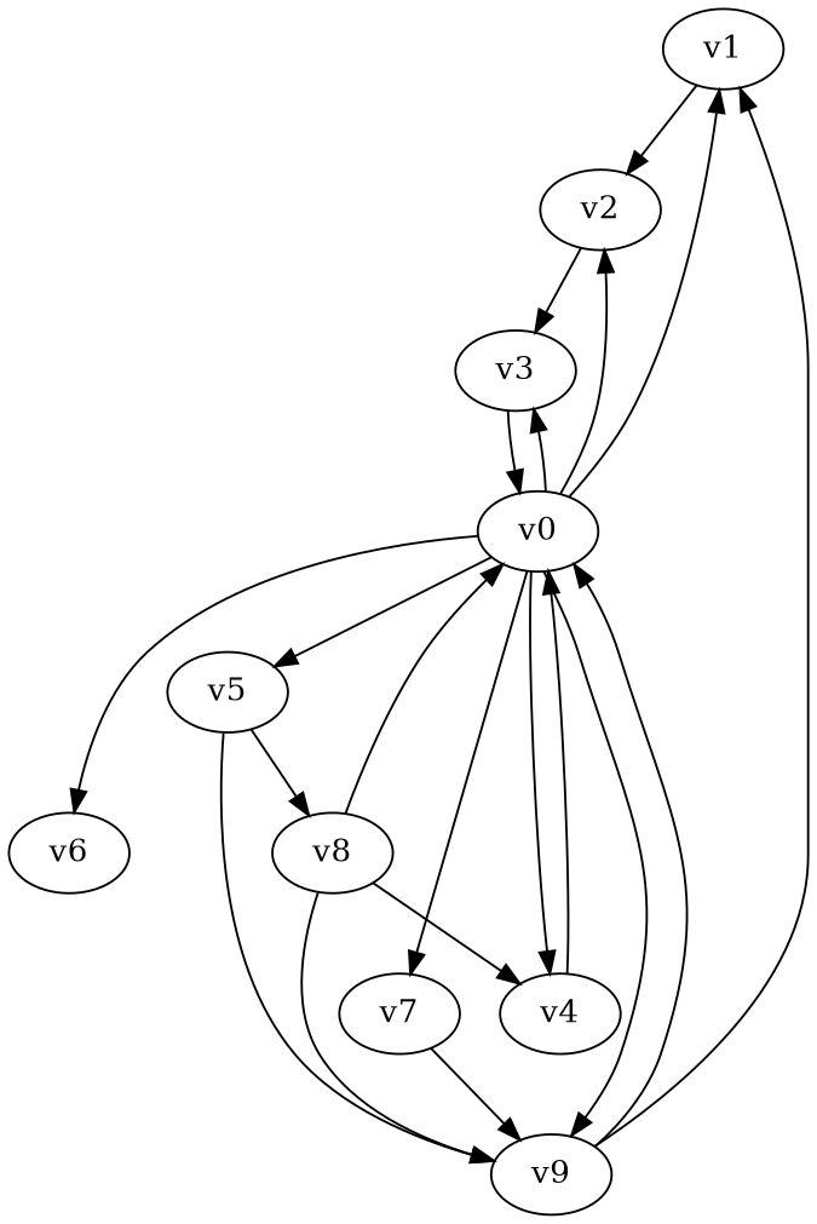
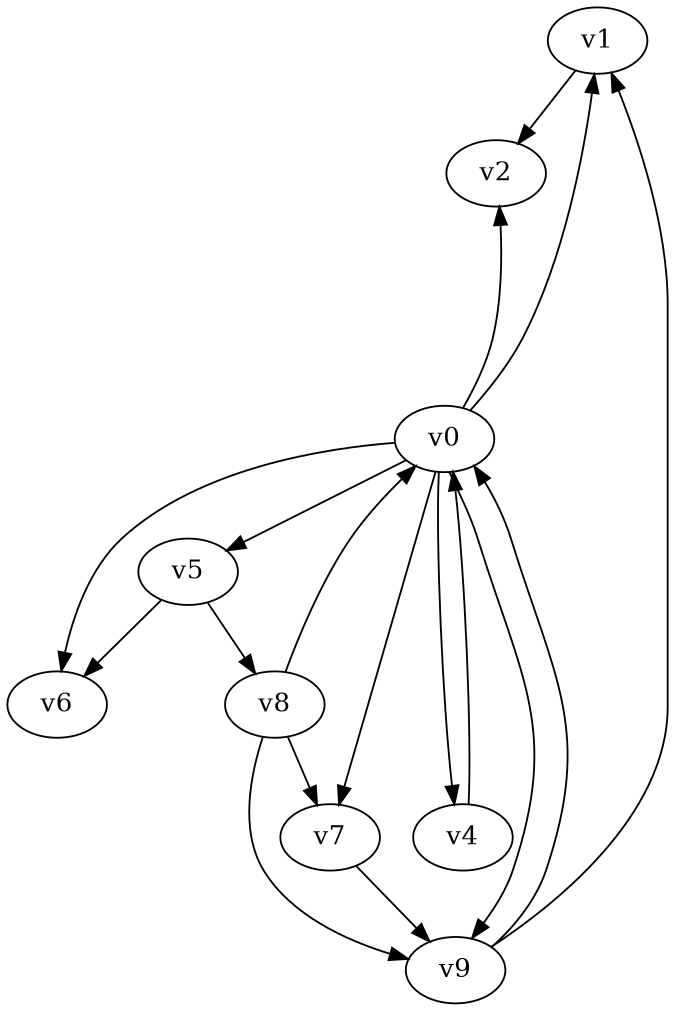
  digraph {
    node [player=0 priority=7]
    v1 [priority=4]
    v0
    v2 [priority=0]
-   v3 [player=1]
    v4 [player=1 priority=6]
    v5 [priority=20]
    v6 [player=1 priority=5]
    v7 [priority=11]
    v9 [player=1 priority=10]
    v8 [player=1 priority=20]
    v1 -> v2
    v0 -> v1
    v0 -> v2
-   v0 -> v3
    v0 -> v4
    v0 -> v5
    v0 -> v6
    v0 -> v7
    v0 -> v9
-   v2 -> v3
-   v3 -> v0
    v4 -> v0
-   v5 -> v9
+   v5 -> v6
    v5 -> v8
    v7 -> v9
    v9 -> v1
    v9 -> v0
    v8 -> v0
-   v8 -> v4
+   v8 -> v7
    v8 -> v9
  }
